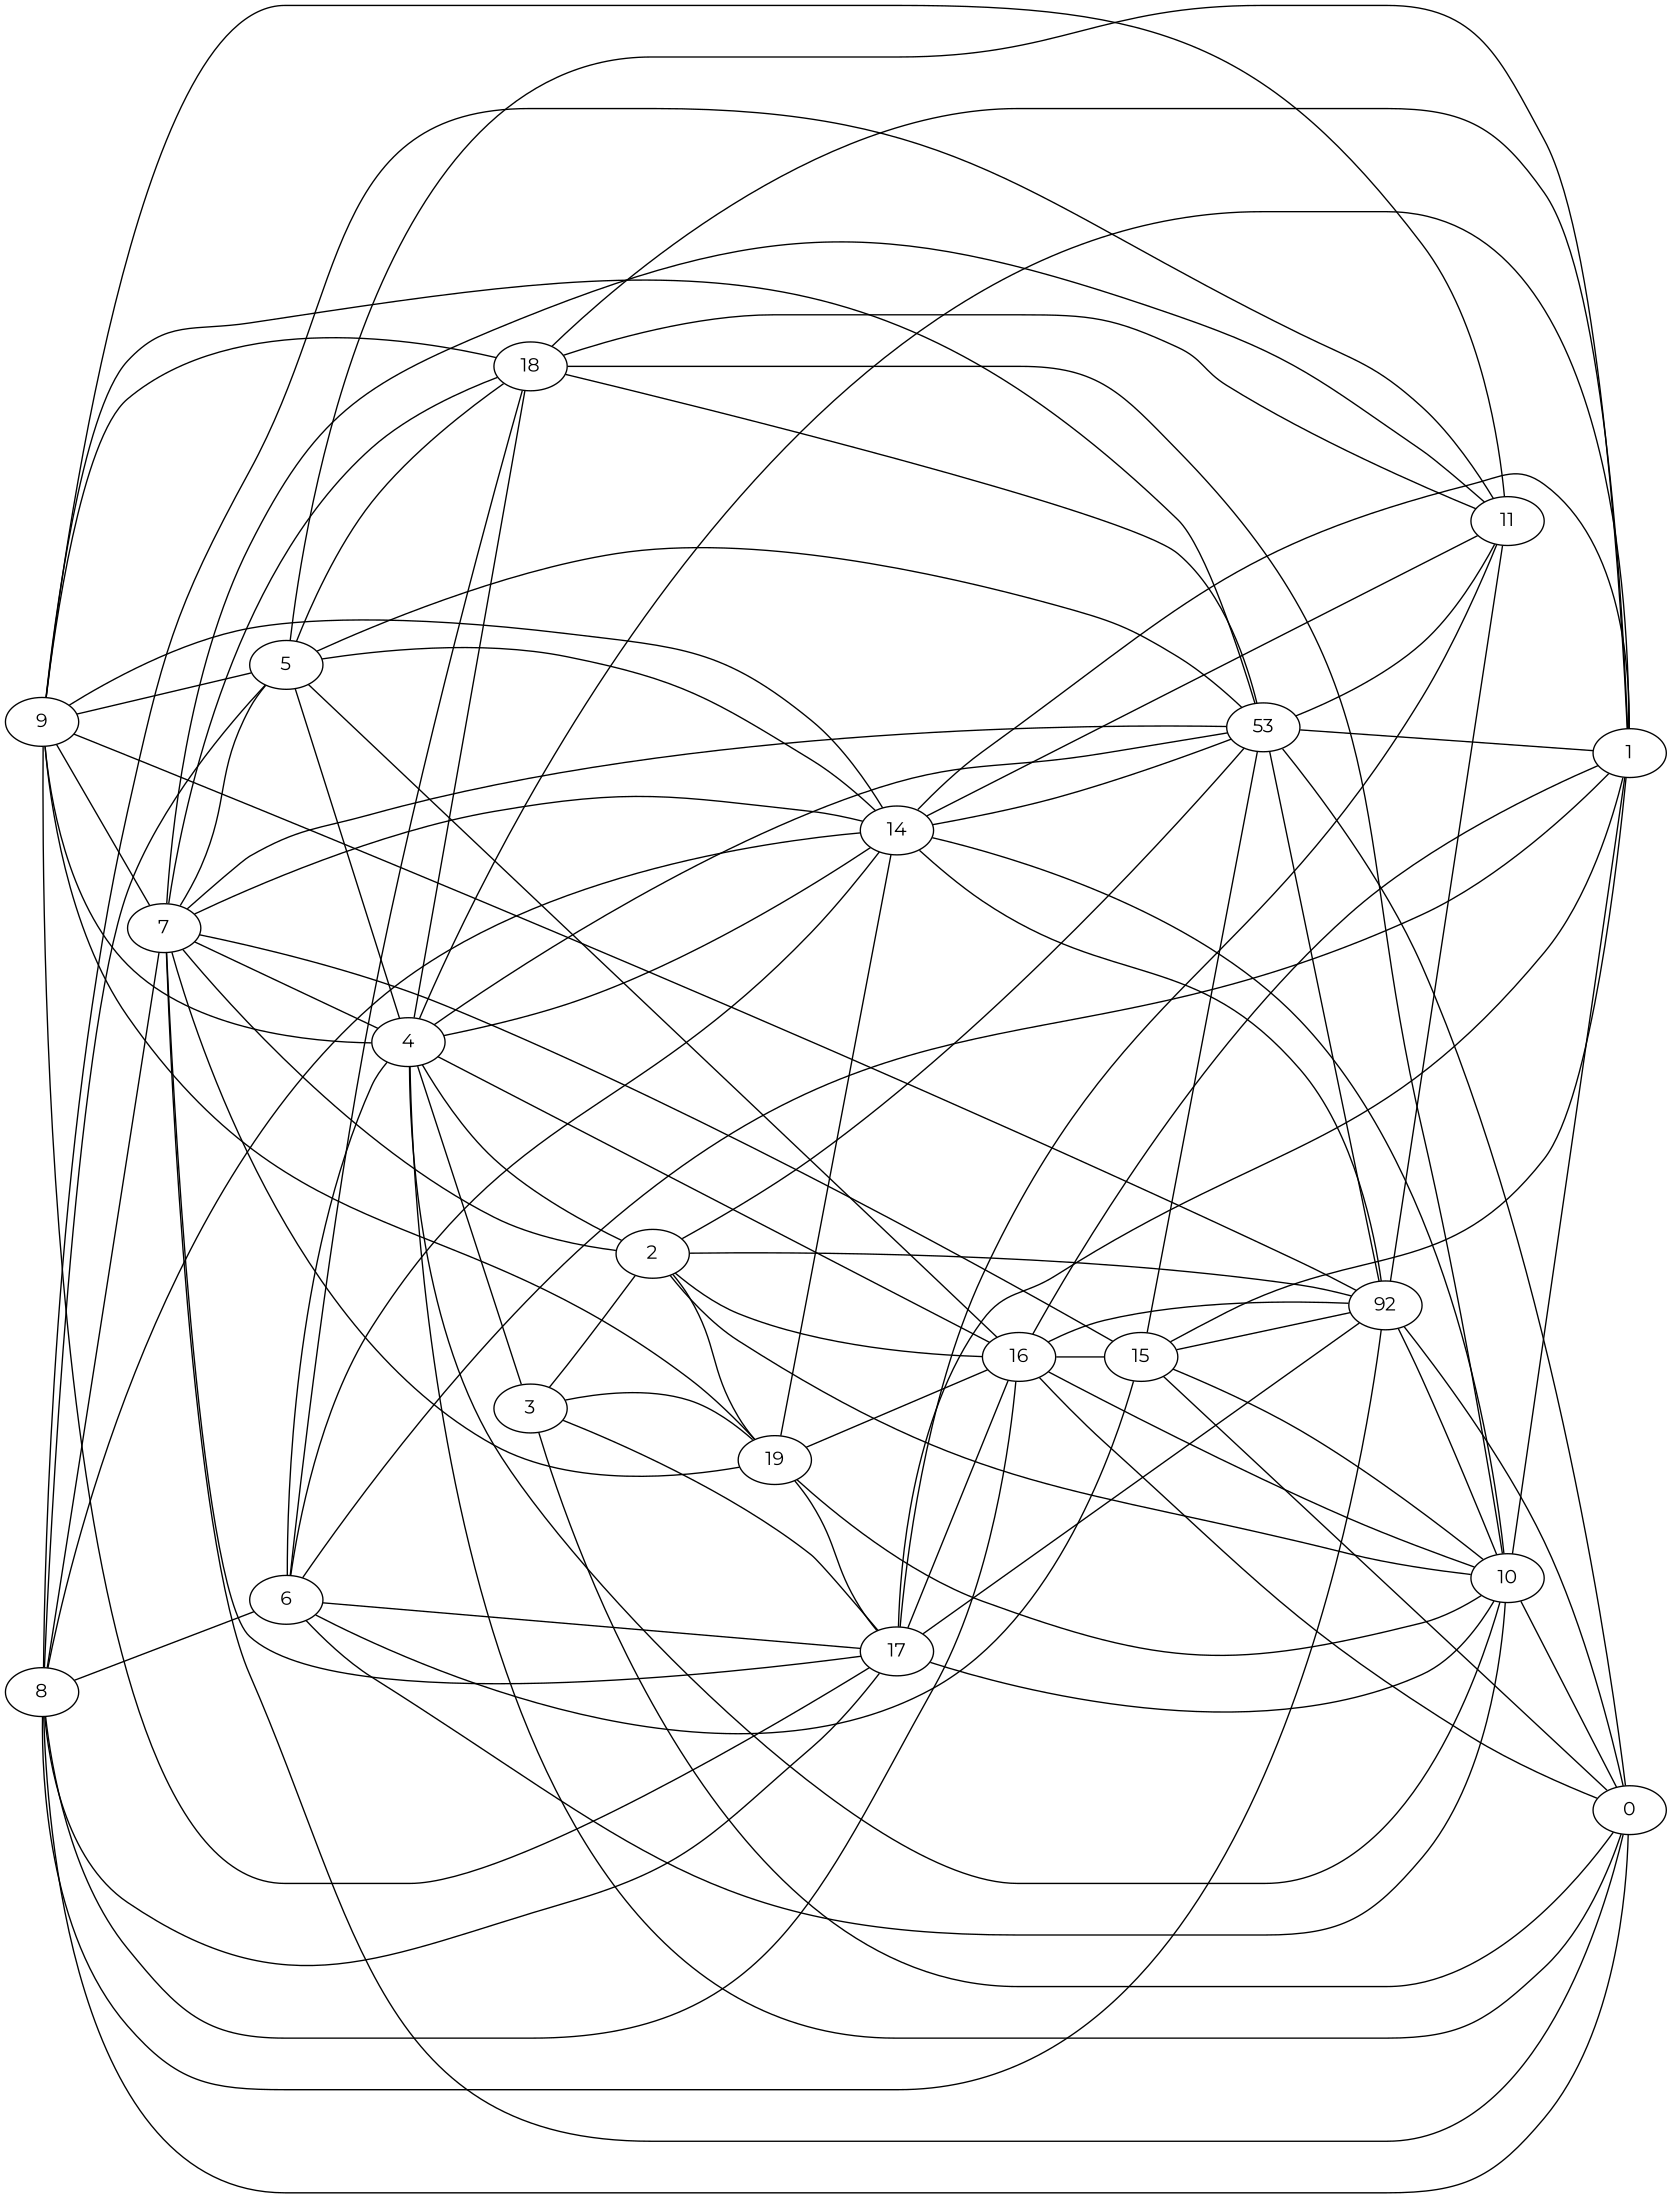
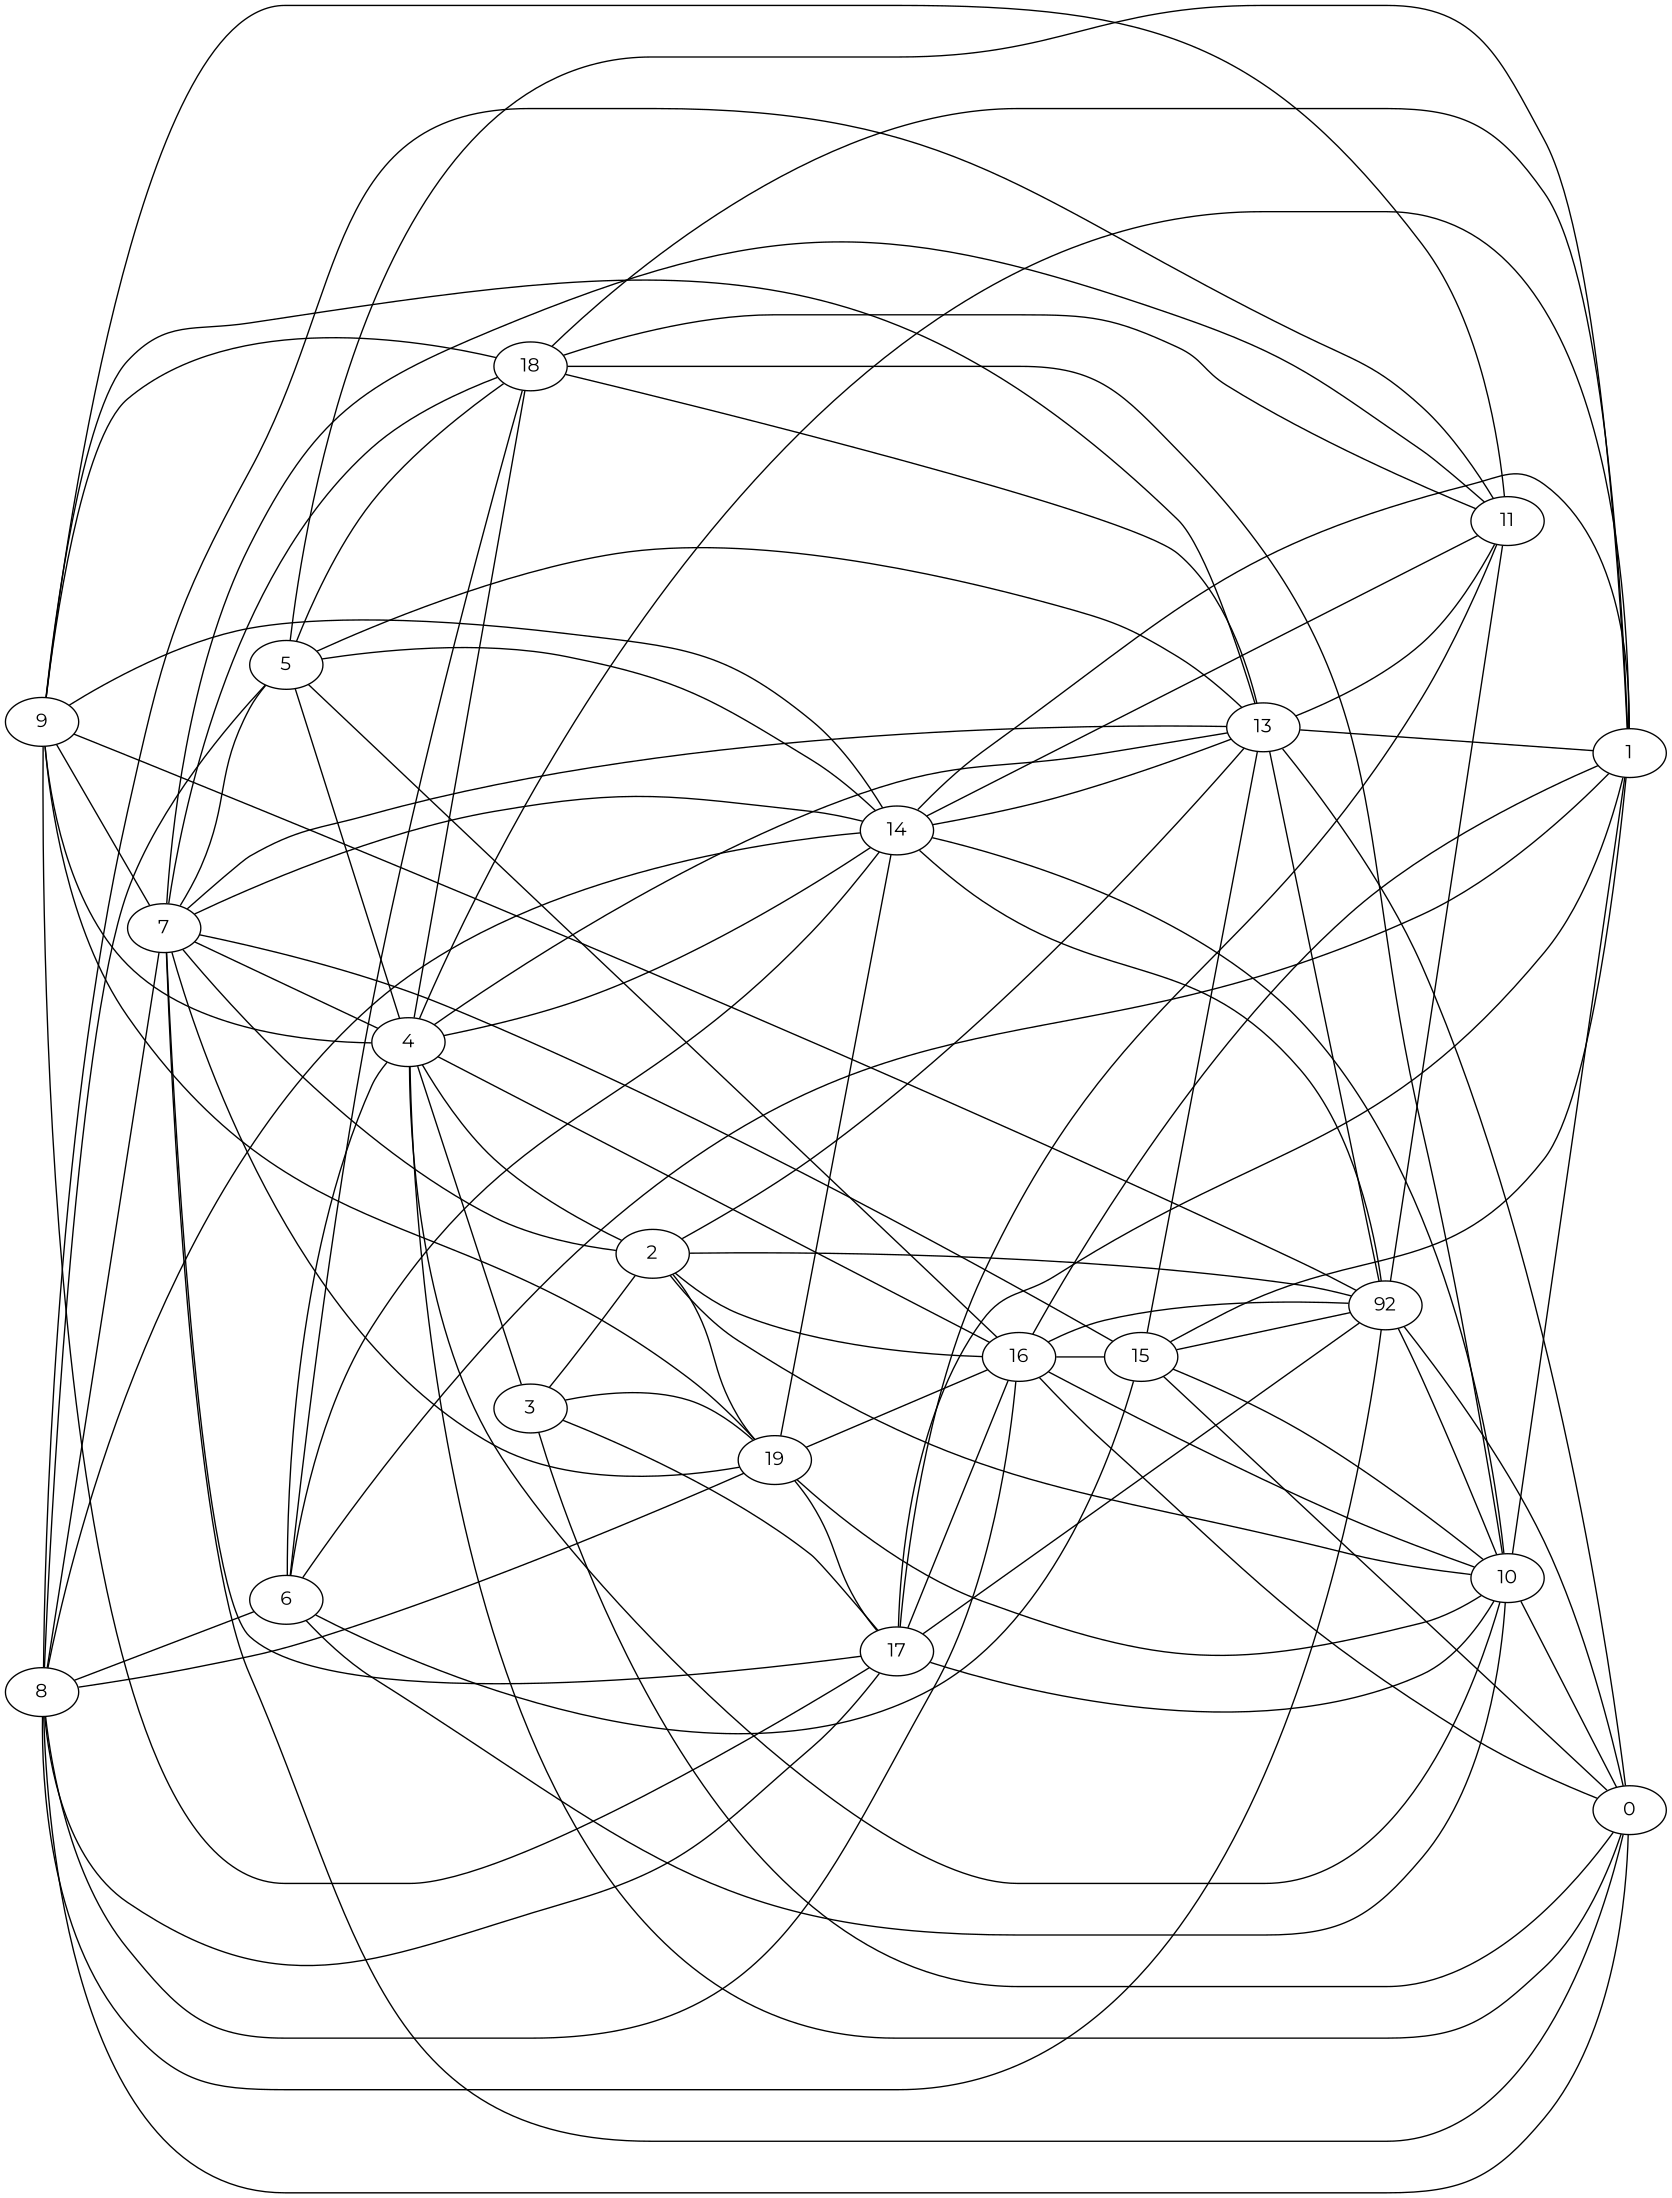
  digraph {
    fontname=Montserrat
    rankdir=LR
    node [fontname=Montserrat]
    edge [color=black dir=none fontname=Montserrat]
    17
    11
    10
    n4 [label=92]
    16
    1
    0
    7
    2
    18
-   13 [label=53]
+   13
    5
    4
    14
    19
    15
    3
    6
    8
    9
    subgraph sub_1 {
      17
      11
      10
      n4
      16
      1
      0
      7
      2
      18
      13
      5
      4
      14
      19
      15
      3
      6
      8
      9
    }
    17 -> 11
    17 -> 10
    17 -> n4
    17 -> 16
    17 -> 1
    10 -> 1
    10 -> 0
    n4 -> 11
    n4 -> 10
    n4 -> 0
    16 -> 10
    16 -> n4
    16 -> 1
    16 -> 0
    16 -> 15
    7 -> 17
    7 -> 11
    7 -> 0
    7 -> 2
    7 -> 18
    7 -> 13
    7 -> 5
    7 -> 4
    7 -> 14
    7 -> 19
    7 -> 15
    2 -> 10
    2 -> n4
    2 -> 16
    2 -> 13
    2 -> 19
    18 -> 11
    18 -> 10
    18 -> 1
    18 -> 13
    13 -> 11
    13 -> n4
    13 -> 1
    13 -> 0
    5 -> 16
    5 -> 1
    5 -> 18
    5 -> 13
    5 -> 4
    5 -> 14
    4 -> 10
    4 -> 16
    4 -> 1
    4 -> 0
    4 -> 2
    4 -> 18
    4 -> 13
    4 -> 14
    4 -> 3
    14 -> 11
    14 -> 10
    14 -> n4
    14 -> 1
    14 -> 13
    19 -> 17
    19 -> 10
    19 -> 16
    19 -> 14
    15 -> 10
    15 -> n4
    15 -> 1
    15 -> 0
    15 -> 13
    3 -> 17
    3 -> 0
    3 -> 2
    3 -> 19
-   6 -> 17
    6 -> 10
    6 -> 1
    6 -> 18
    6 -> 4
    6 -> 14
    6 -> 15
    8 -> 17
    8 -> 11
    8 -> n4
    8 -> 16
    8 -> 0
    8 -> 7
    8 -> 5
    8 -> 14
+   8 -> 19
    8 -> 6
    9 -> 17
    9 -> 11
    9 -> n4
    9 -> 7
    9 -> 18
    9 -> 13
-   9 -> 5
    9 -> 4
    9 -> 14
    9 -> 19
  }
